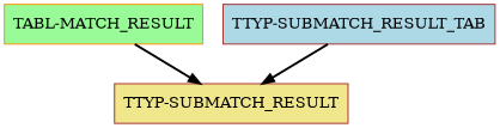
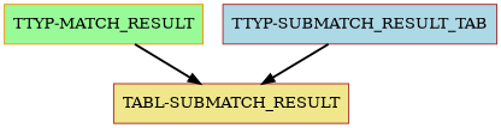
  digraph {
    node [color=brown shape=box style=filled]
    edge [style=bold]
-   "TABL-MATCH_RESULT" [color=darkorange fillcolor=palegreen]
-   "TABL-SUBMATCH_RESULT" [fillcolor=khaki label="TTYP-SUBMATCH_RESULT"]
+   "TABL-MATCH_RESULT" [color=darkorange fillcolor=palegreen label="TTYP-MATCH_RESULT"]
+   "TABL-SUBMATCH_RESULT" [fillcolor=khaki]
    "TTYP-SUBMATCH_RESULT_TAB" [fillcolor=lightblue]
    "TABL-MATCH_RESULT" -> "TABL-SUBMATCH_RESULT"
    "TTYP-SUBMATCH_RESULT_TAB" -> "TABL-SUBMATCH_RESULT"
  }
